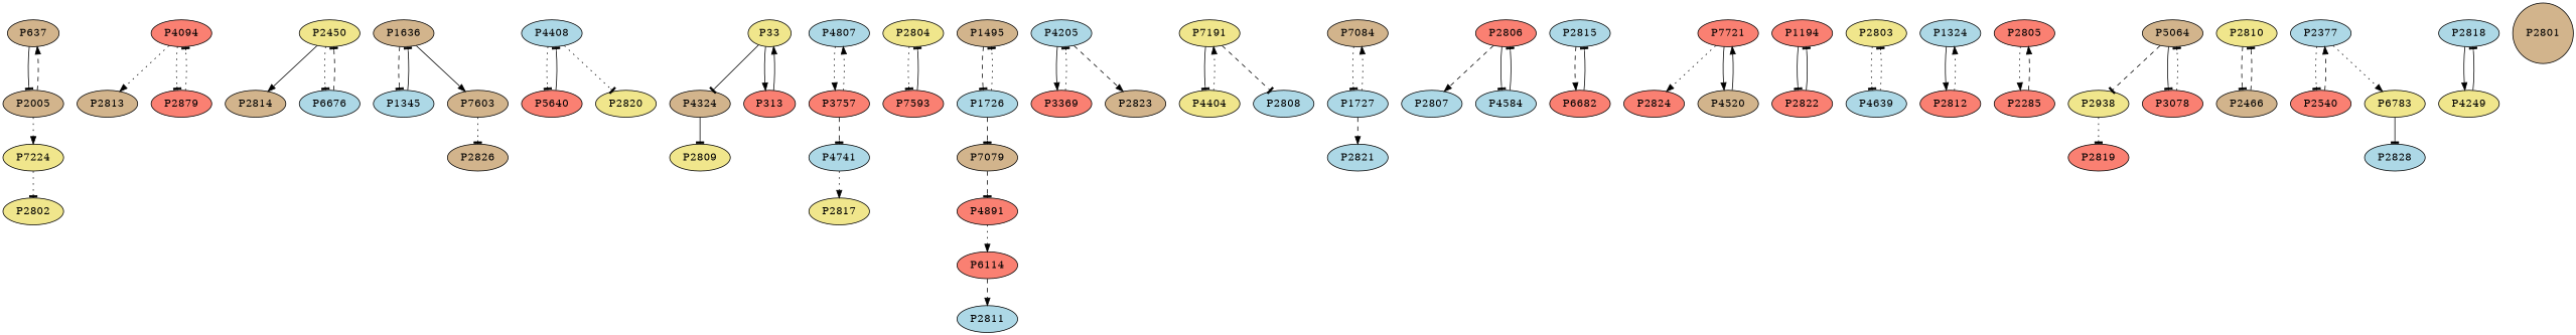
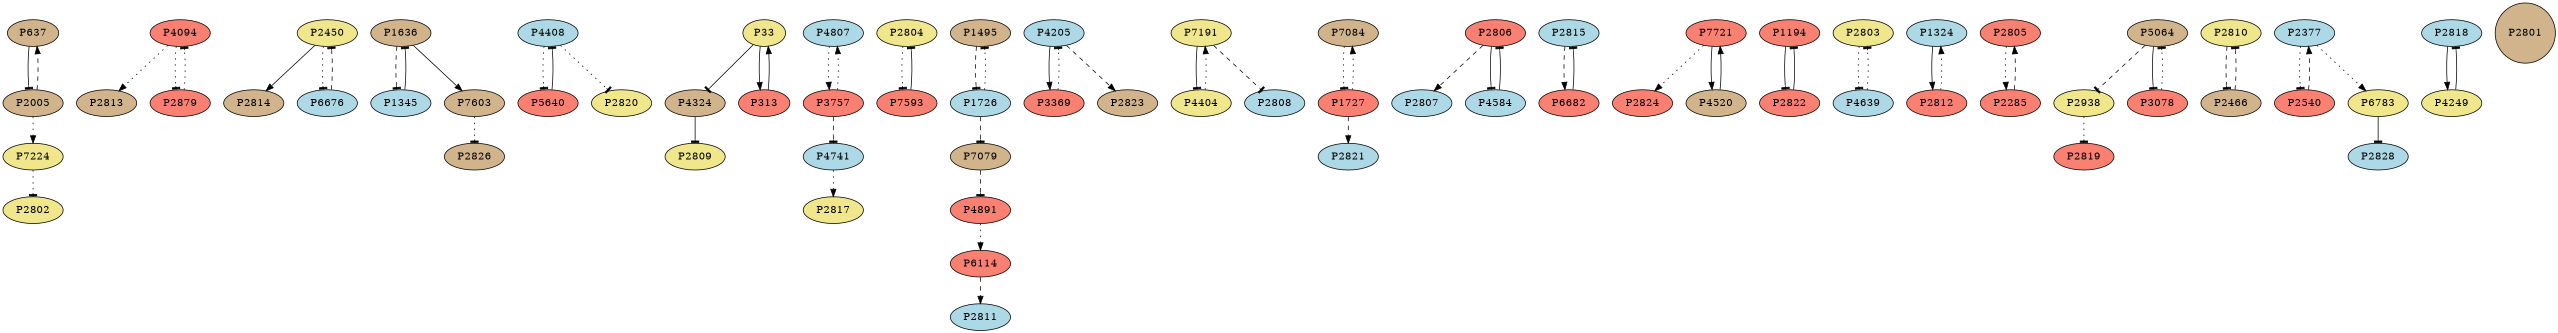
  digraph {
    node [fillcolor=salmon style=filled]
    edge [arrowhead=tee style=dotted]
    P637 [fillcolor=tan]
    P2005 [fillcolor=tan]
    P7224 [fillcolor=khaki]
    P2802 [fillcolor=khaki]
    P2813 [fillcolor=tan]
    P4094
    P2879
    P2450 [fillcolor=khaki]
    P2814 [fillcolor=tan]
    P6676 [fillcolor=lightblue]
    P1636 [fillcolor=tan]
    P1345 [fillcolor=lightblue]
    P7603 [fillcolor=tan]
    P2826 [fillcolor=tan]
    P4408 [fillcolor=lightblue]
    P5640
    P2820 [fillcolor=khaki]
    P4324 [fillcolor=tan]
    P2809 [fillcolor=khaki]
    P4807 [fillcolor=lightblue]
    P3757
    P4741 [fillcolor=lightblue]
    P2817 [fillcolor=khaki]
    P2804 [fillcolor=khaki]
    P7593
    P1495 [fillcolor=tan]
    P1726 [fillcolor=lightblue]
    P7079 [fillcolor=tan]
    P4891
    P33 [fillcolor=khaki]
    P313
    P4205 [fillcolor=lightblue]
    P3369
    P2823 [fillcolor=tan]
    P7191 [fillcolor=khaki]
    P4404 [fillcolor=khaki]
    P2808 [fillcolor=lightblue]
    P7084 [fillcolor=tan]
-   P1727 [fillcolor=lightblue]
+   P1727
    P2821 [fillcolor=lightblue]
    P2807 [fillcolor=lightblue]
    P2806
    P4584 [fillcolor=lightblue]
    P2811 [fillcolor=lightblue]
    P6114
    P2815 [fillcolor=lightblue]
    P6682
    P7721
    P2824
    P4520 [fillcolor=tan]
    P1194
    P2822
    P2803 [fillcolor=khaki]
    P4639 [fillcolor=lightblue]
    P1324 [fillcolor=lightblue]
    P2812
    P2805
    P2285
    P2938 [fillcolor=khaki]
    P2819
    P5064 [fillcolor=tan]
    P3078
    P2810 [fillcolor=khaki]
    P2466 [fillcolor=tan]
    P2377 [fillcolor=lightblue]
    P2540
    P6783 [fillcolor=khaki]
    P2828 [fillcolor=lightblue]
    P2818 [fillcolor=lightblue]
    P4249 [fillcolor=khaki]
    P2801 [fillcolor=tan shape=circle]
    P637 -> P2005 [style=solid]
    P2005 -> P637 [arrowhead=normal style=dashed]
    P2005 -> P7224 [arrowhead=normal]
    P7224 -> P2802
    P4094 -> P2813 [arrowhead=normal]
    P4094 -> P2879
    P2879 -> P4094
    P2450 -> P2814 [arrowhead=normal style=solid]
    P2450 -> P6676
    P6676 -> P2450 [style=dashed]
    P1636 -> P1345 [style=dashed]
    P1636 -> P7603 [arrowhead=normal style=solid]
    P1345 -> P1636 [style=solid]
    P7603 -> P2826
    P4408 -> P5640
    P4408 -> P2820
    P5640 -> P4408 [style=solid]
    P4324 -> P2809 [style=solid]
    P4807 -> P3757 [arrowhead=normal]
    P3757 -> P4807 [arrowhead=normal]
    P3757 -> P4741 [style=dashed]
    P4741 -> P2817 [arrowhead=normal]
    P2804 -> P7593
    P7593 -> P2804 [style=solid]
    P1495 -> P1726 [style=dashed]
    P1726 -> P1495
    P1726 -> P7079 [style=dashed]
    P7079 -> P4891 [style=dashed]
    P4891 -> P6114 [arrowhead=normal]
    P33 -> P4324 [style=solid]
    P33 -> P313 [arrowhead=normal style=solid]
    P313 -> P33 [arrowhead=normal style=solid]
    P4205 -> P3369 [arrowhead=normal style=solid]
    P4205 -> P2823 [arrowhead=normal style=dashed]
    P3369 -> P4205
    P7191 -> P4404 [style=solid]
    P7191 -> P2808 [style=dashed]
    P4404 -> P7191 [arrowhead=normal]
    P7084 -> P1727
    P1727 -> P7084 [arrowhead=normal]
    P1727 -> P2821 [arrowhead=normal style=dashed]
    P2806 -> P2807 [arrowhead=normal style=dashed]
    P2806 -> P4584 [style=solid]
    P4584 -> P2806 [style=solid]
    P6114 -> P2811 [arrowhead=normal style=dashed]
    P2815 -> P6682 [arrowhead=normal style=dashed]
    P6682 -> P2815 [style=solid]
    P7721 -> P2824 [arrowhead=normal]
    P7721 -> P4520 [arrowhead=normal style=solid]
    P4520 -> P7721 [arrowhead=normal style=solid]
    P1194 -> P2822 [style=solid]
    P2822 -> P1194 [style=solid]
    P2803 -> P4639
    P4639 -> P2803
    P1324 -> P2812 [arrowhead=normal style=solid]
    P2812 -> P1324 [arrowhead=normal]
    P2805 -> P2285 [arrowhead=normal]
    P2285 -> P2805 [arrowhead=normal style=dashed]
    P2938 -> P2819
    P5064 -> P2938 [style=dashed]
    P5064 -> P3078 [style=solid]
    P3078 -> P5064
    P2810 -> P2466 [style=dashed]
    P2466 -> P2810 [style=dashed]
    P2377 -> P2540
    P2377 -> P6783 [arrowhead=normal]
    P2540 -> P2377 [arrowhead=normal style=dashed]
    P6783 -> P2828 [style=solid]
    P2818 -> P4249 [arrowhead=normal style=solid]
    P4249 -> P2818 [style=solid]
  }
